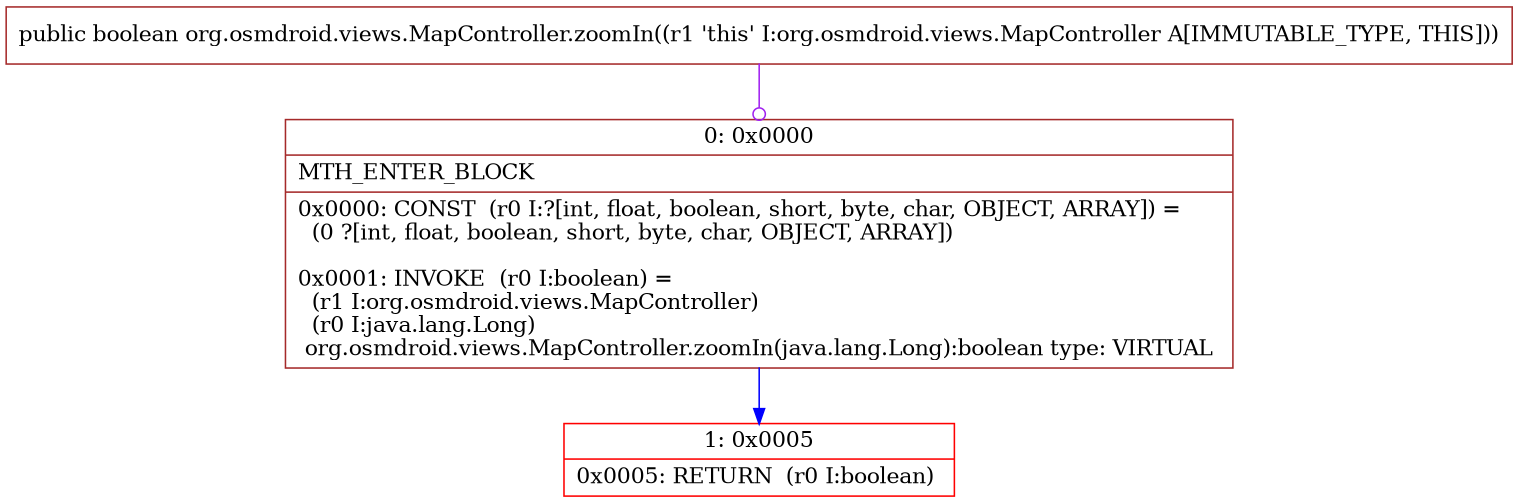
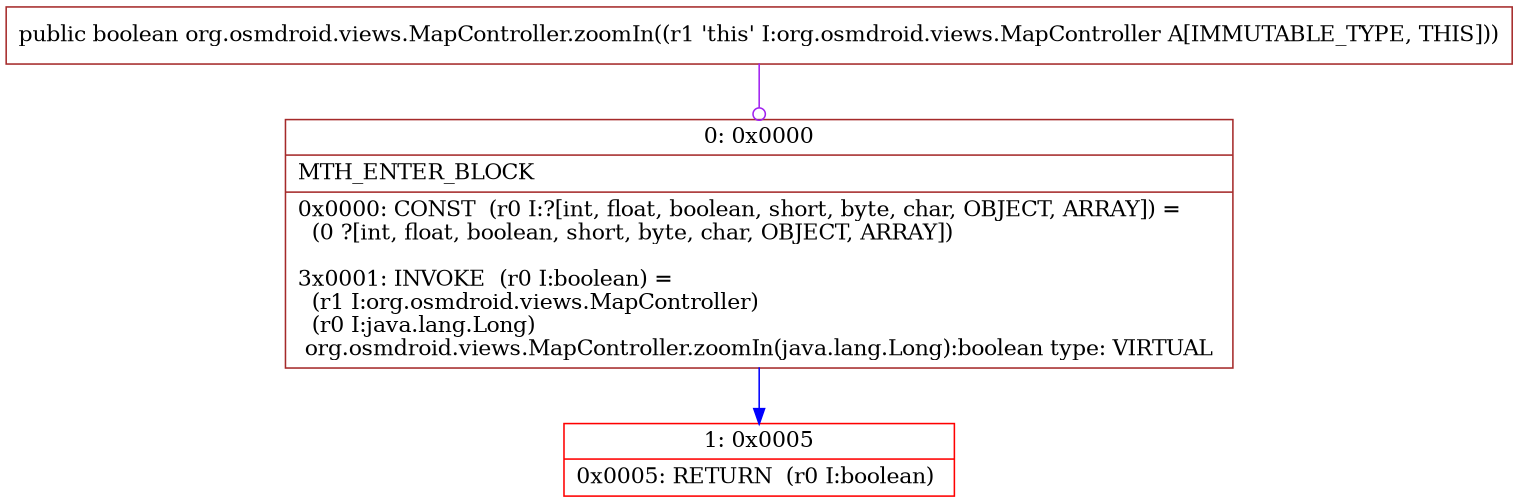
  digraph {
    node [shape=record color=brown]
-   n1 [label="{0\:\ 0x0000|MTH_ENTER_BLOCK\l|0x0000: CONST  (r0 I:?[int, float, boolean, short, byte, char, OBJECT, ARRAY]) = \l  (0 ?[int, float, boolean, short, byte, char, OBJECT, ARRAY])\l \l0x0001: INVOKE  (r0 I:boolean) = \l  (r1 I:org.osmdroid.views.MapController)\l  (r0 I:java.lang.Long)\l org.osmdroid.views.MapController.zoomIn(java.lang.Long):boolean type: VIRTUAL \l}"]
+   n1 [label="{0\:\ 0x0000|MTH_ENTER_BLOCK\l|0x0000: CONST  (r0 I:?[int, float, boolean, short, byte, char, OBJECT, ARRAY]) = \l  (0 ?[int, float, boolean, short, byte, char, OBJECT, ARRAY])\l \l3x0001: INVOKE  (r0 I:boolean) = \l  (r1 I:org.osmdroid.views.MapController)\l  (r0 I:java.lang.Long)\l org.osmdroid.views.MapController.zoomIn(java.lang.Long):boolean type: VIRTUAL \l}"]
    n2 [label="{1\:\ 0x0005|0x0005: RETURN  (r0 I:boolean) \l}" color=red]
    n3 [label="{public boolean org.osmdroid.views.MapController.zoomIn((r1 'this' I:org.osmdroid.views.MapController A[IMMUTABLE_TYPE, THIS])) }"]
    n1 -> n2 [color=blue arrowhead=normal]
    n3 -> n1 [color=purple arrowhead=odot]
  }
